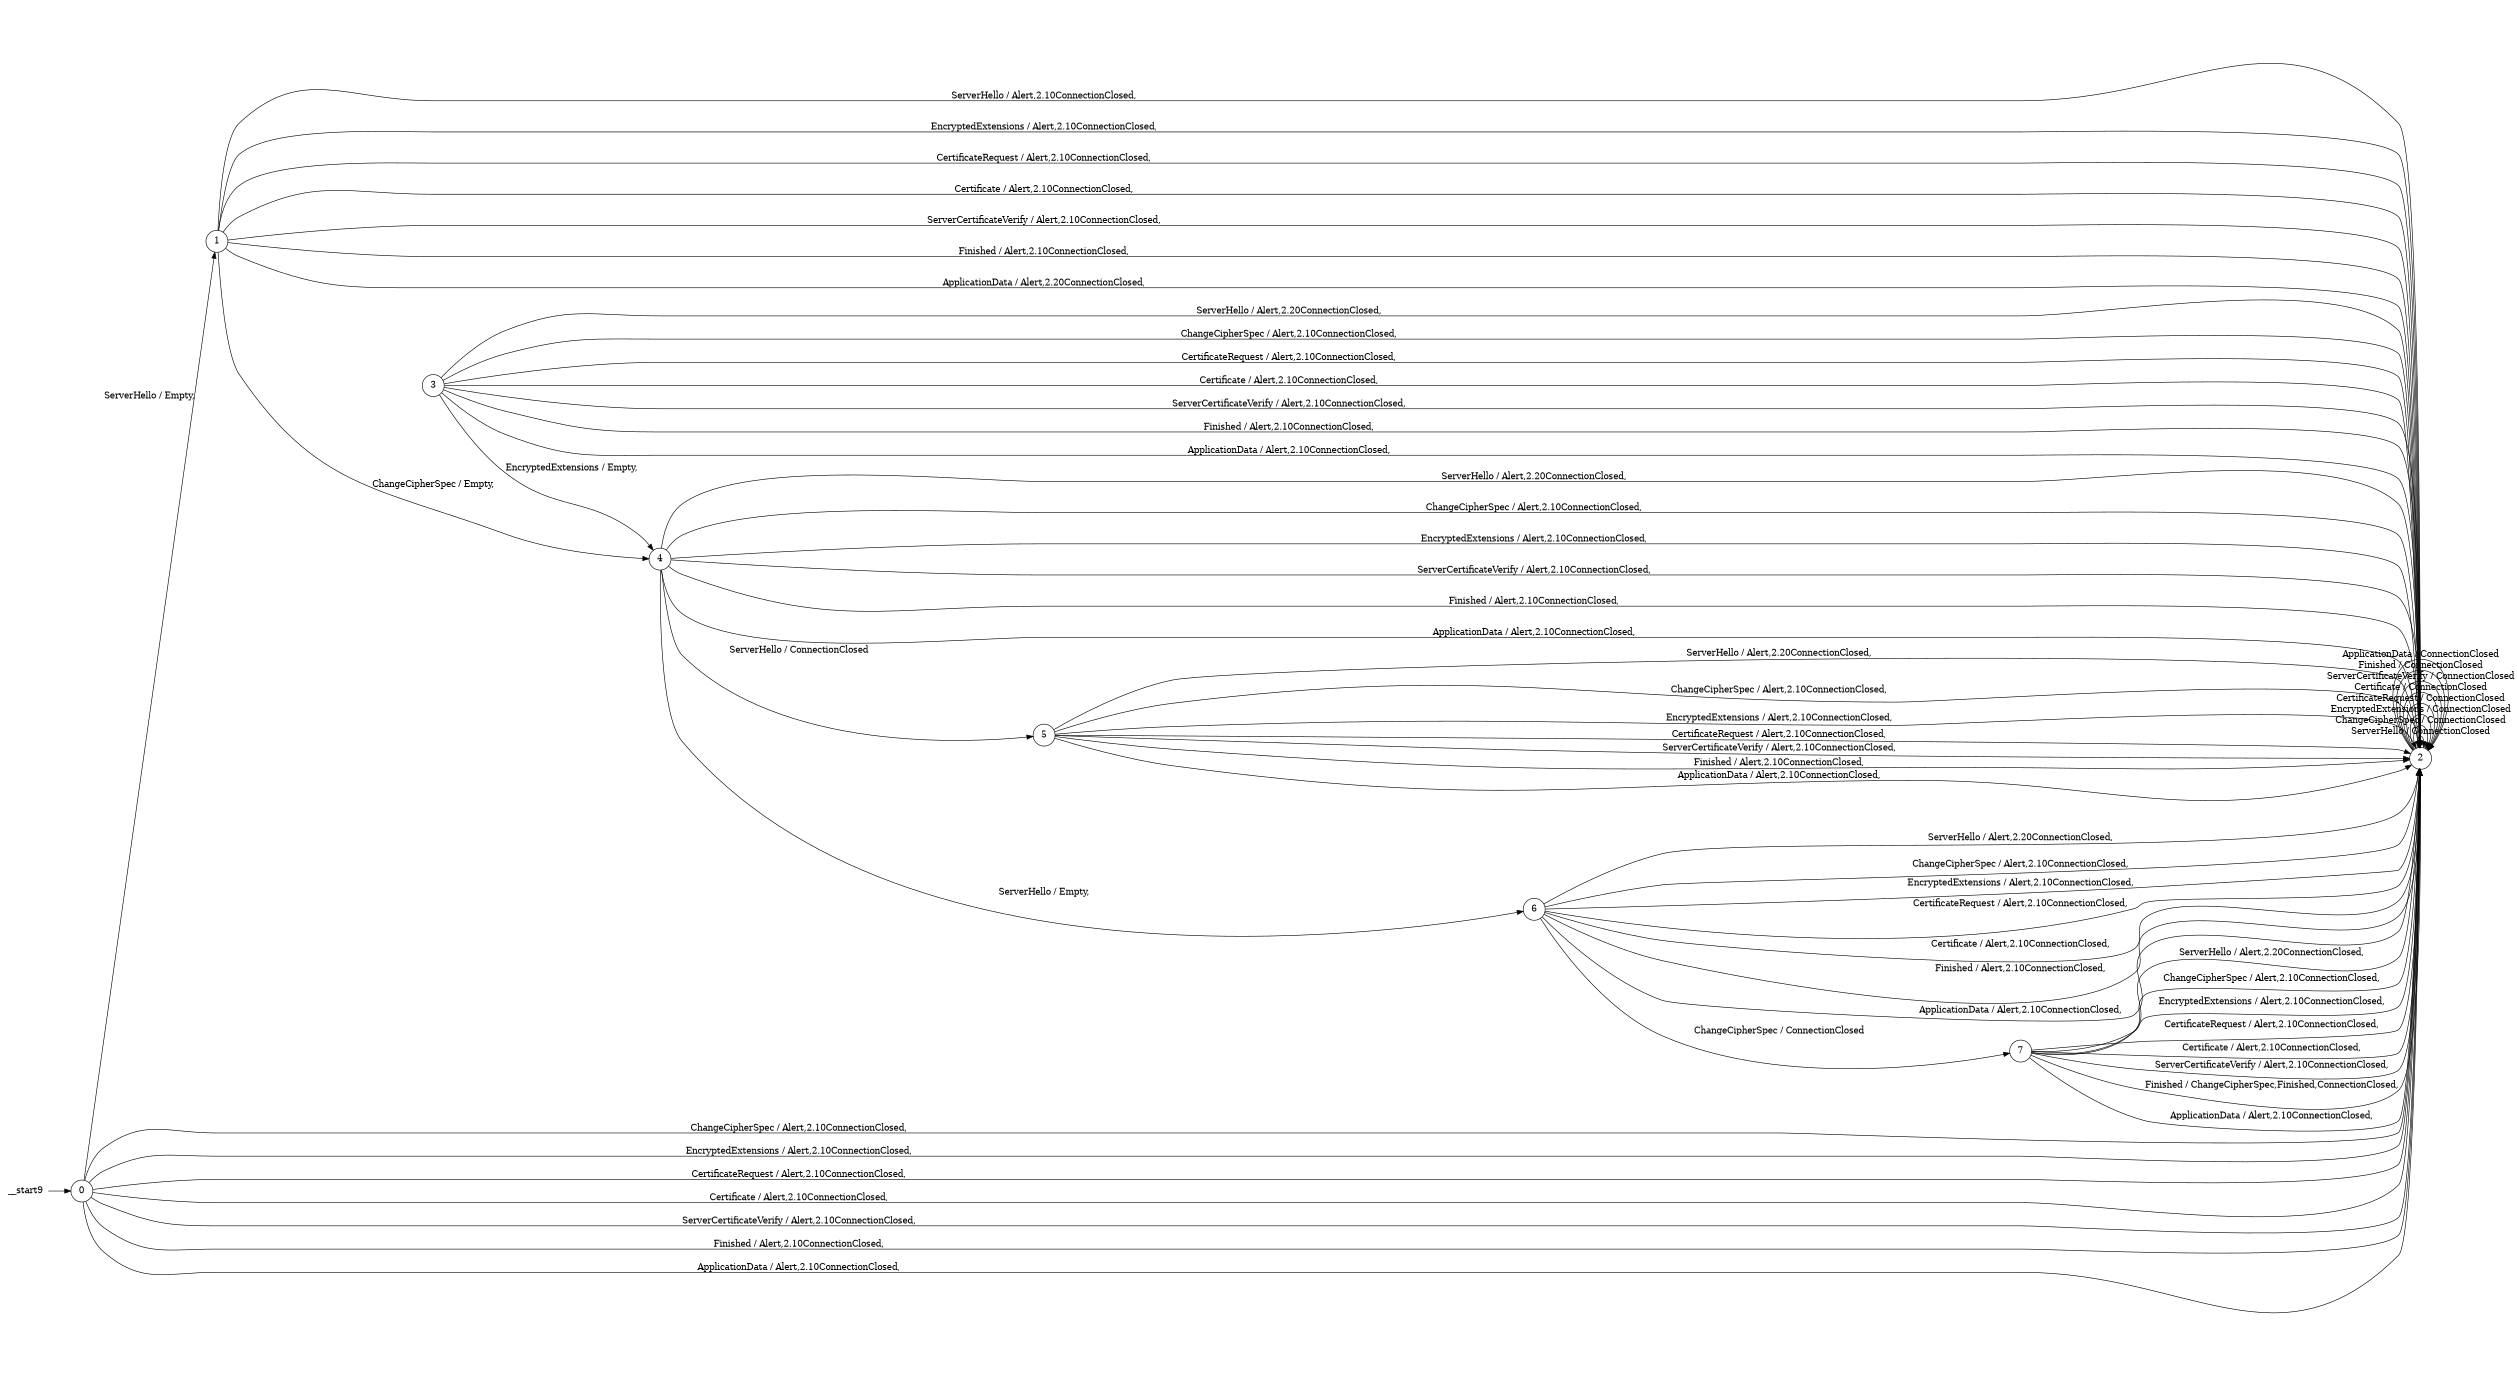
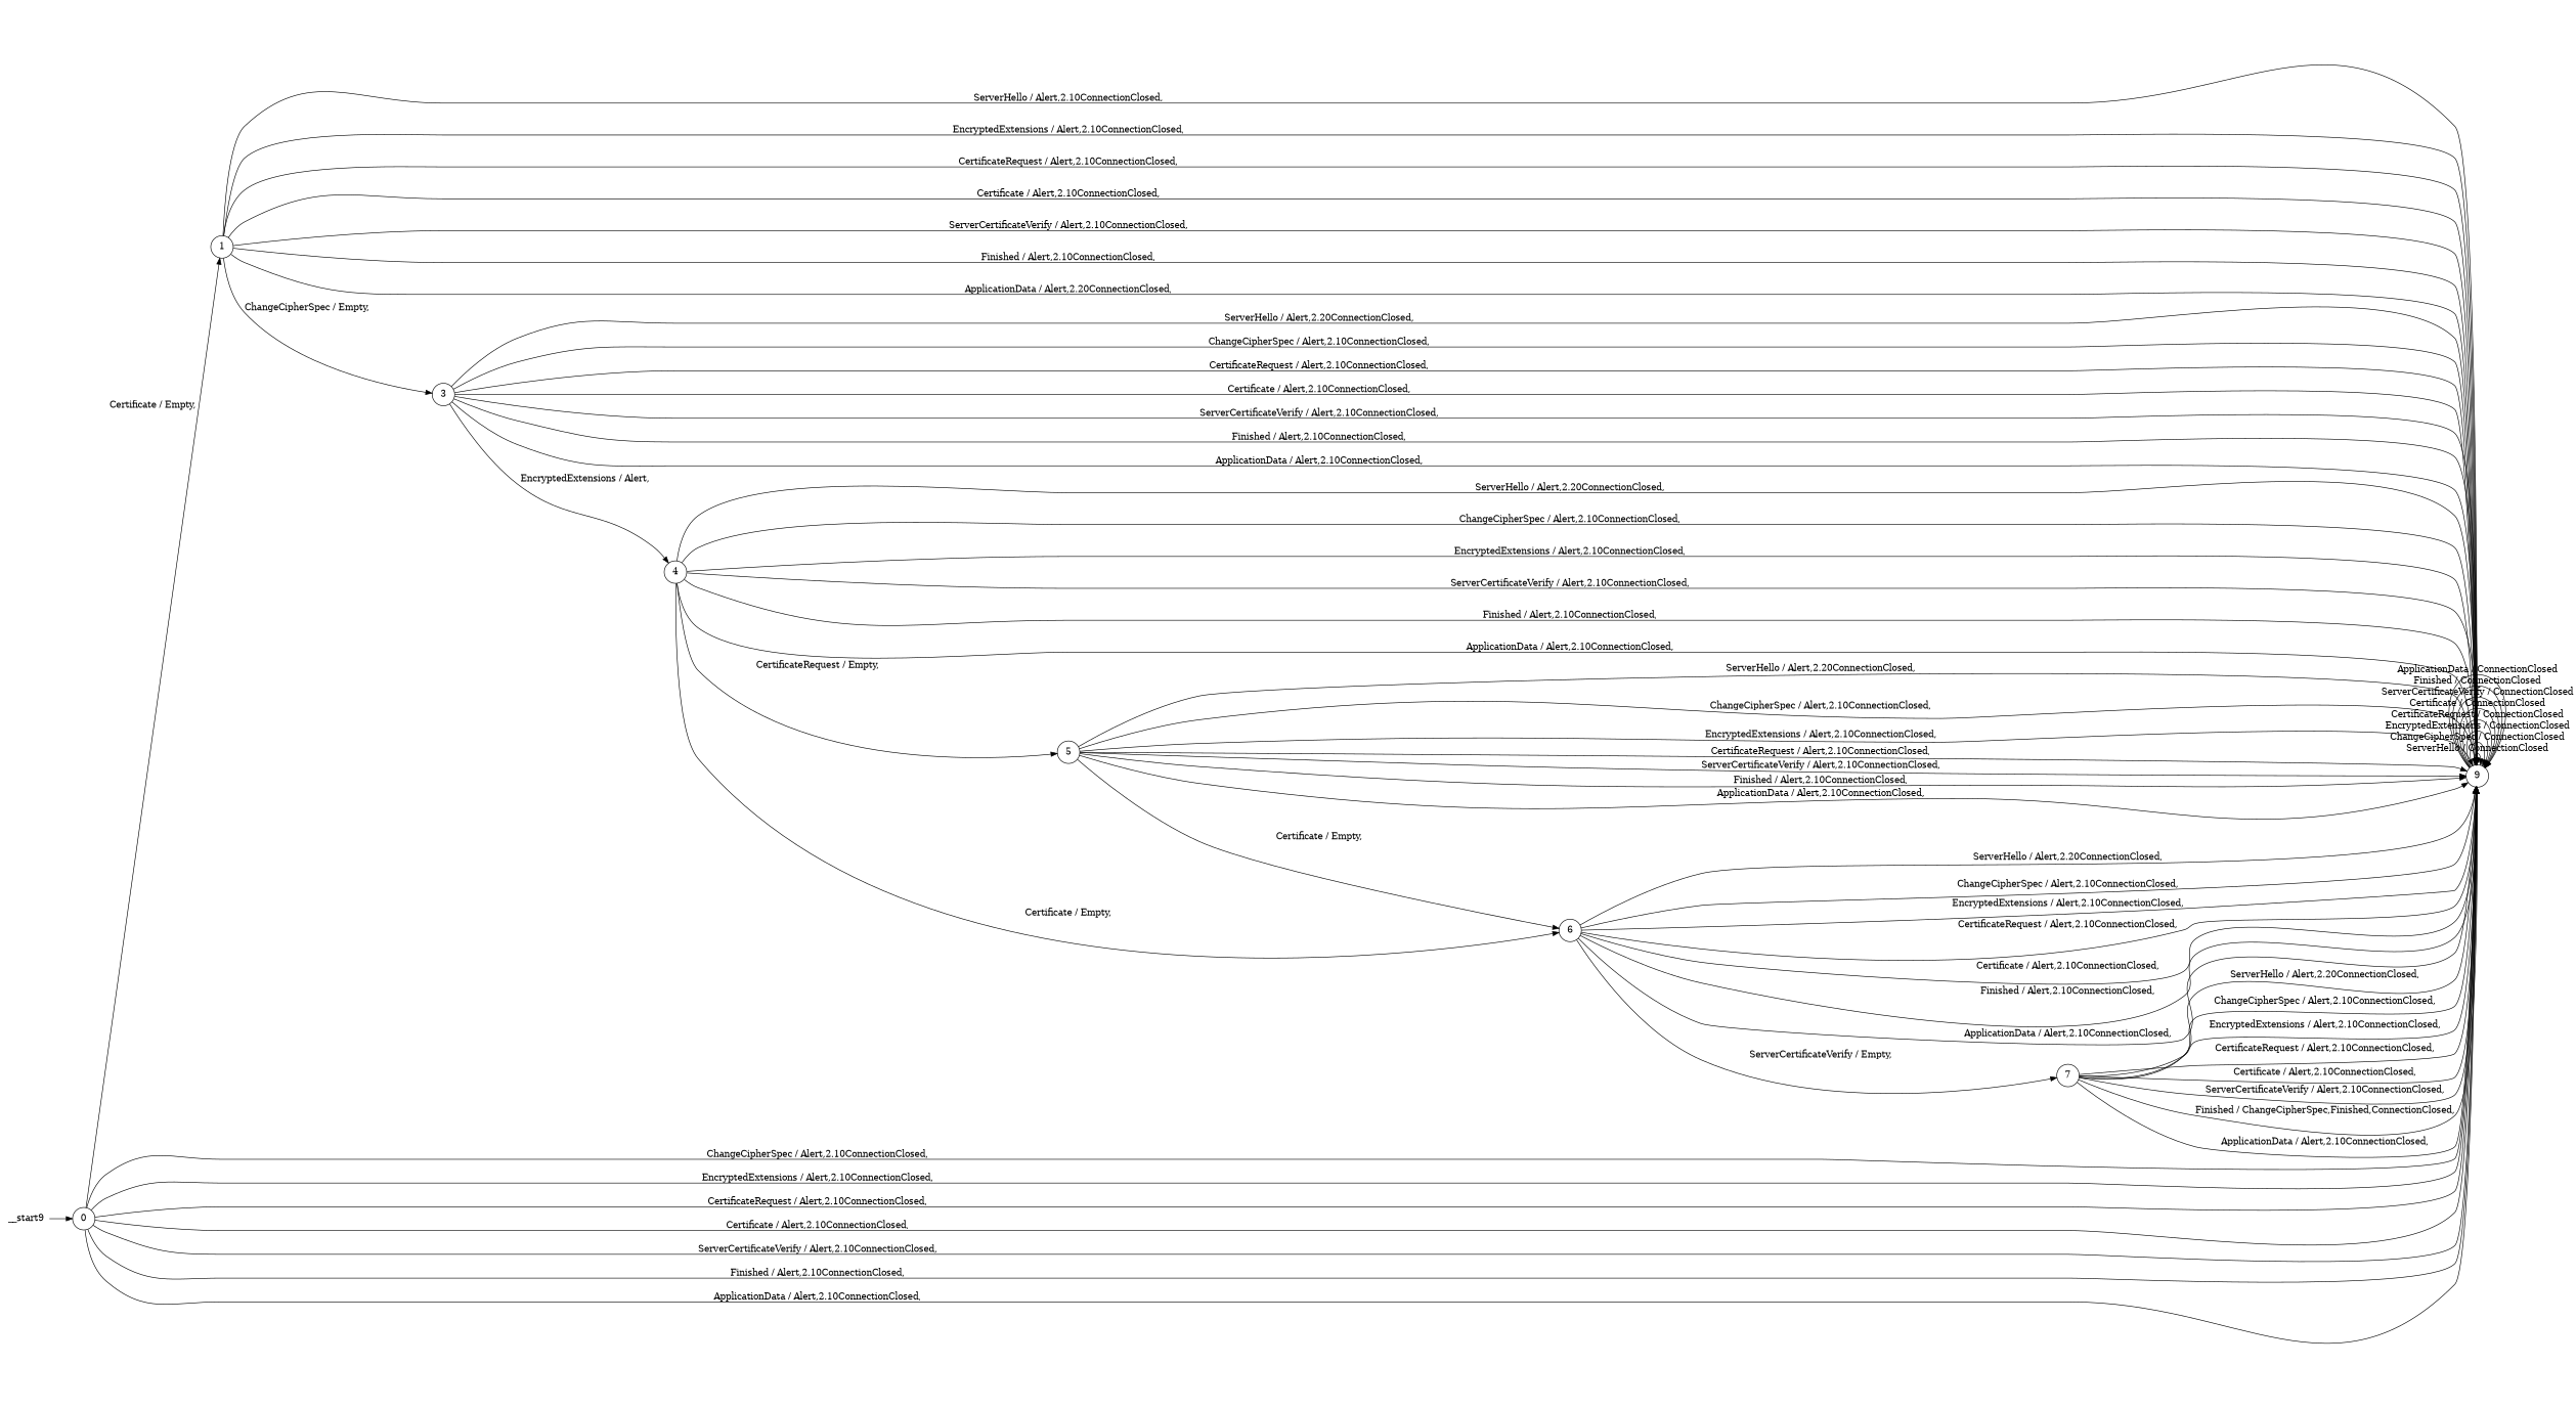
  digraph {
    rankdir=LR
    node [shape=circle]
    n1 [label=__start9 shape=none]
    n2 [label=0]
    n3 [label=1]
-   n4 [label=2]
+   n4 [label=9]
    n5 [label=3]
    n6 [label=4]
    n7 [label=5]
    n8 [label=6]
    n9 [label=7]
    n1 -> n2
-   n2 -> n3 [label="ServerHello / Empty,"]
+   n2 -> n3 [label="Certificate / Empty,"]
    n2 -> n4 [label="ChangeCipherSpec / Alert,2.10ConnectionClosed,"]
    n2 -> n4 [label="EncryptedExtensions / Alert,2.10ConnectionClosed,"]
    n2 -> n4 [label="CertificateRequest / Alert,2.10ConnectionClosed,"]
    n2 -> n4 [label="Certificate / Alert,2.10ConnectionClosed,"]
    n2 -> n4 [label="ServerCertificateVerify / Alert,2.10ConnectionClosed,"]
    n2 -> n4 [label="Finished / Alert,2.10ConnectionClosed,"]
    n2 -> n4 [label="ApplicationData / Alert,2.10ConnectionClosed,"]
    n3 -> n4 [label="ServerHello / Alert,2.10ConnectionClosed,"]
    n3 -> n4 [label="EncryptedExtensions / Alert,2.10ConnectionClosed,"]
    n3 -> n4 [label="CertificateRequest / Alert,2.10ConnectionClosed,"]
    n3 -> n4 [label="Certificate / Alert,2.10ConnectionClosed,"]
    n3 -> n4 [label="ServerCertificateVerify / Alert,2.10ConnectionClosed,"]
    n3 -> n4 [label="Finished / Alert,2.10ConnectionClosed,"]
    n3 -> n4 [label="ApplicationData / Alert,2.20ConnectionClosed,"]
-   n3 -> n6 [label="ChangeCipherSpec / Empty,"]
+   n3 -> n5 [label="ChangeCipherSpec / Empty,"]
    n4 -> n4 [label="ServerHello / ConnectionClosed"]
    n4 -> n4 [label="ChangeCipherSpec / ConnectionClosed"]
    n4 -> n4 [label="EncryptedExtensions / ConnectionClosed"]
    n4 -> n4 [label="CertificateRequest / ConnectionClosed"]
    n4 -> n4 [label="Certificate / ConnectionClosed"]
    n4 -> n4 [label="ServerCertificateVerify / ConnectionClosed"]
    n4 -> n4 [label="Finished / ConnectionClosed"]
    n4 -> n4 [label="ApplicationData / ConnectionClosed"]
    n5 -> n4 [label="ServerHello / Alert,2.20ConnectionClosed,"]
    n5 -> n4 [label="ChangeCipherSpec / Alert,2.10ConnectionClosed,"]
    n5 -> n4 [label="CertificateRequest / Alert,2.10ConnectionClosed,"]
    n5 -> n4 [label="Certificate / Alert,2.10ConnectionClosed,"]
    n5 -> n4 [label="ServerCertificateVerify / Alert,2.10ConnectionClosed,"]
    n5 -> n4 [label="Finished / Alert,2.10ConnectionClosed,"]
    n5 -> n4 [label="ApplicationData / Alert,2.10ConnectionClosed,"]
-   n5 -> n6 [label="EncryptedExtensions / Empty,"]
+   n5 -> n6 [label="EncryptedExtensions / Alert,"]
    n6 -> n4 [label="ServerHello / Alert,2.20ConnectionClosed,"]
    n6 -> n4 [label="ChangeCipherSpec / Alert,2.10ConnectionClosed,"]
    n6 -> n4 [label="EncryptedExtensions / Alert,2.10ConnectionClosed,"]
    n6 -> n4 [label="ServerCertificateVerify / Alert,2.10ConnectionClosed,"]
    n6 -> n4 [label="Finished / Alert,2.10ConnectionClosed,"]
    n6 -> n4 [label="ApplicationData / Alert,2.10ConnectionClosed,"]
-   n6 -> n7 [label="ServerHello / ConnectionClosed"]
-   n6 -> n8 [label="ServerHello / Empty,"]
+   n6 -> n7 [label="CertificateRequest / Empty,"]
+   n6 -> n8 [label="Certificate / Empty,"]
    n7 -> n4 [label="ServerHello / Alert,2.20ConnectionClosed,"]
    n7 -> n4 [label="ChangeCipherSpec / Alert,2.10ConnectionClosed,"]
    n7 -> n4 [label="EncryptedExtensions / Alert,2.10ConnectionClosed,"]
    n7 -> n4 [label="CertificateRequest / Alert,2.10ConnectionClosed,"]
    n7 -> n4 [label="ServerCertificateVerify / Alert,2.10ConnectionClosed,"]
    n7 -> n4 [label="Finished / Alert,2.10ConnectionClosed,"]
    n7 -> n4 [label="ApplicationData / Alert,2.10ConnectionClosed,"]
+   n7 -> n8 [label="Certificate / Empty,"]
    n8 -> n4 [label="ServerHello / Alert,2.20ConnectionClosed,"]
    n8 -> n4 [label="ChangeCipherSpec / Alert,2.10ConnectionClosed,"]
    n8 -> n4 [label="EncryptedExtensions / Alert,2.10ConnectionClosed,"]
    n8 -> n4 [label="CertificateRequest / Alert,2.10ConnectionClosed,"]
    n8 -> n4 [label="Certificate / Alert,2.10ConnectionClosed,"]
    n8 -> n4 [label="Finished / Alert,2.10ConnectionClosed,"]
    n8 -> n4 [label="ApplicationData / Alert,2.10ConnectionClosed,"]
-   n8 -> n9 [label="ChangeCipherSpec / ConnectionClosed"]
+   n8 -> n9 [label="ServerCertificateVerify / Empty,"]
    n9 -> n4 [label="ServerHello / Alert,2.20ConnectionClosed,"]
    n9 -> n4 [label="ChangeCipherSpec / Alert,2.10ConnectionClosed,"]
    n9 -> n4 [label="EncryptedExtensions / Alert,2.10ConnectionClosed,"]
    n9 -> n4 [label="CertificateRequest / Alert,2.10ConnectionClosed,"]
    n9 -> n4 [label="Certificate / Alert,2.10ConnectionClosed,"]
    n9 -> n4 [label="ServerCertificateVerify / Alert,2.10ConnectionClosed,"]
    n9 -> n4 [label="Finished / ChangeCipherSpec,Finished,ConnectionClosed,"]
    n9 -> n4 [label="ApplicationData / Alert,2.10ConnectionClosed,"]
  }
